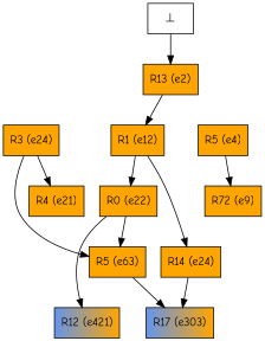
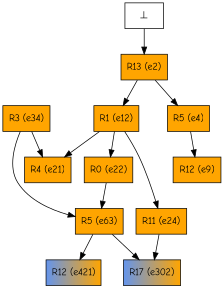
  digraph {
    fontname="Comic Neue"
    node [color=black fillcolor="orange:orange" fontname="Comic Neue" shape=box style=filled]
    edge [fontname="Comic Neue"]
    n1 [label="R13 (e2)"]
    n2 [label="R5 (e4)"]
    n3 [label="R1 (e12)"]
-   n4 [label="R72 (e9)"]
+   n4 [label="R12 (e9)"]
    n5 [label="R4 (e21)"]
    n6 [label="R0 (e22)"]
-   n7 [label="R14 (e24)"]
+   n7 [label="R11 (e24)"]
    n8 [label="R5 (e63)"]
-   n9 [fillcolor="cornflowerblue:orange" label="R17 (e303)"]
-   n10 [label="R3 (e24)"]
+   n9 [fillcolor="cornflowerblue:orange" label="R17 (e302)"]
+   n10 [label="R3 (e34)"]
    n11 [fillcolor="cornflowerblue:orange" label="R12 (e421)"]
    n12 [fillcolor=white label="⊥" color=""]
+   n1 -> n2
    n1 -> n3
    n2 -> n4
+   n3 -> n5
    n3 -> n6
    n3 -> n7
    n6 -> n8
    n7 -> n9
    n8 -> n9
-   n6 -> n11
+   n8 -> n11
    n10 -> n5
    n10 -> n8
    n12 -> n1
  }
